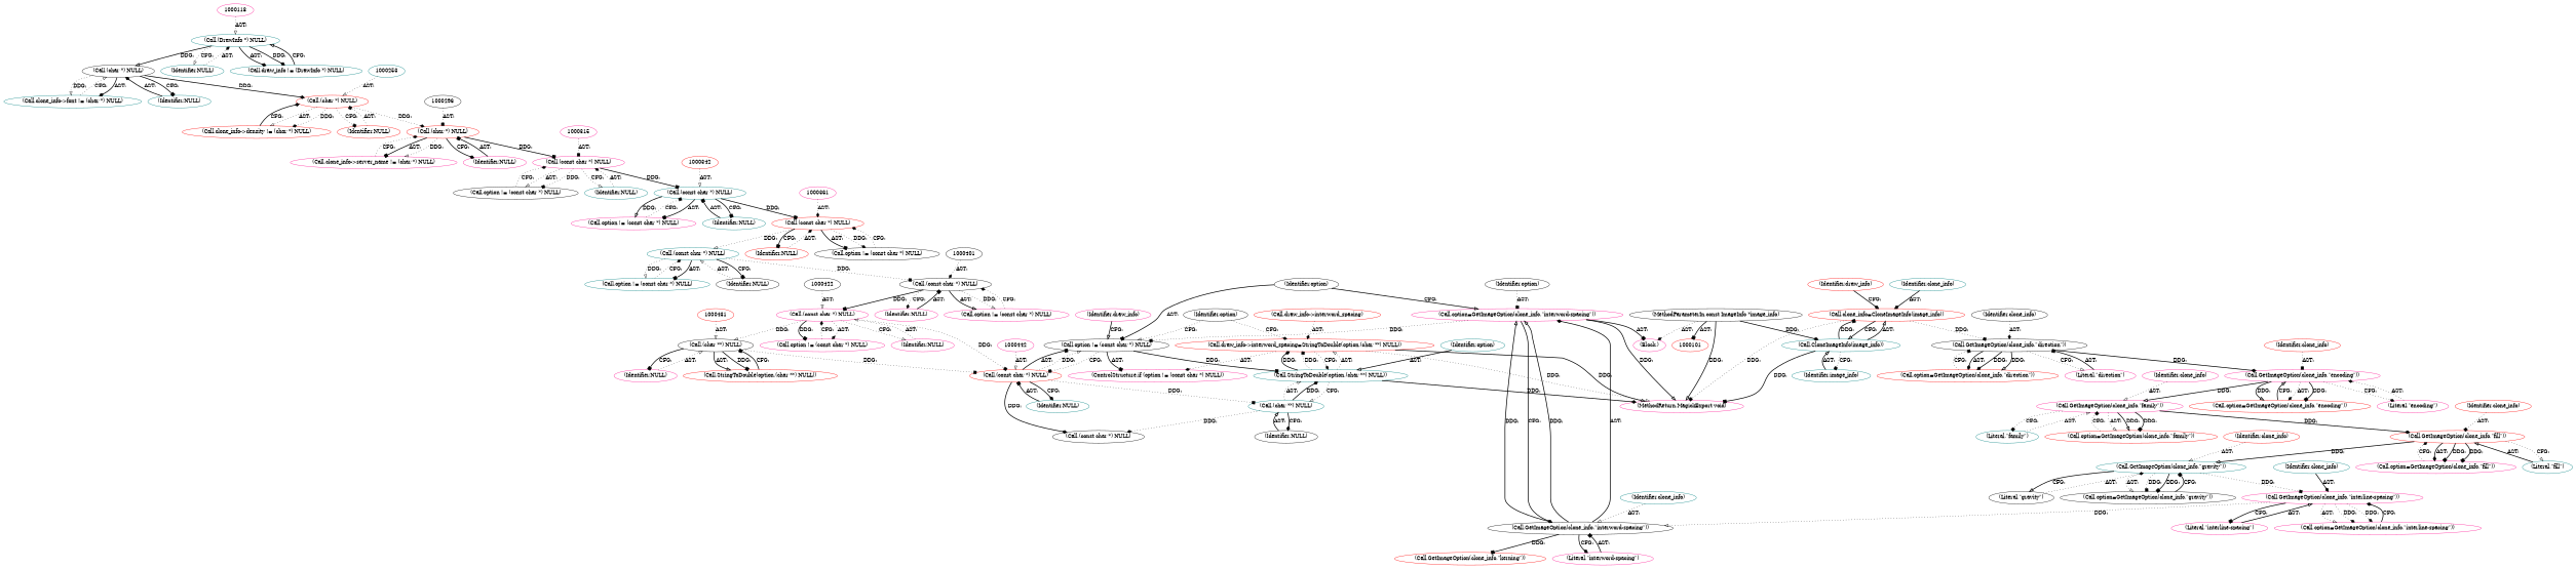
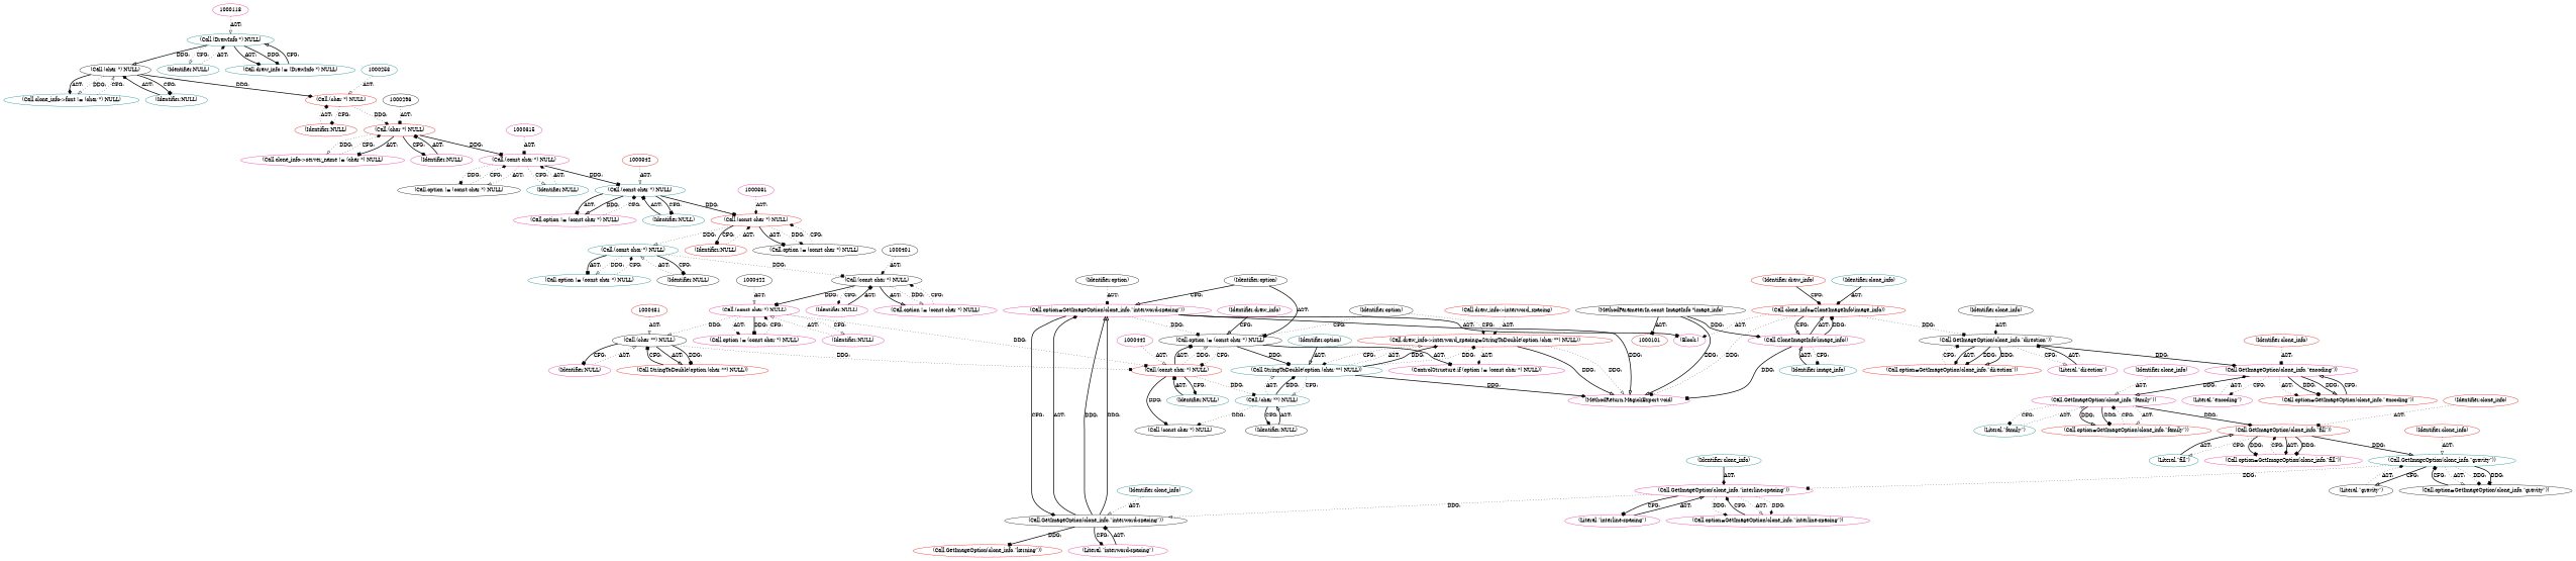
  digraph {
    node [color=deeppink]
    edge [arrowhead=onormal style=dotted]
    n1 [color=red label="(Call,draw_info->interword_spacing=StringToDouble(option,(char **) NULL))"]
    n2 [color=teal label="(Call,StringToDouble(option,(char **) NULL))"]
    n3 [label="(ControlStructure,if (option != (const char *) NULL))"]
    n4 [label="(MethodReturn,MagickExport void)"]
    n5 [color=teal label="(Call,(char **) NULL)"]
    n6 [color=black label="(Call,(const char *) NULL)"]
    n7 [color=black label="(Identifier,NULL)"]
    n8 [color=black label="(Call,option != (const char *) NULL)"]
    n9 [color=red label="(Call,(const char *) NULL)"]
    n10 [color=teal label="(Identifier,NULL)"]
    n11 [label="(Call,option=GetImageOption(clone_info,\"interword-spacing\"))"]
    n12 [color=black label="(Call,GetImageOption(clone_info,\"interword-spacing\"))"]
    n13 [label="(Block,)"]
    n14 [color=red label="(Call,GetImageOption(clone_info,\"kerning\"))"]
    n15 [label="(Literal,\"interword-spacing\")"]
    n16 [label="(Call,GetImageOption(clone_info,\"interline-spacing\"))"]
    n17 [label="(Literal,\"interline-spacing\")"]
    n18 [label="(Call,option=GetImageOption(clone_info,\"interline-spacing\"))"]
    n19 [color=teal label="(Call,GetImageOption(clone_info,\"gravity\"))"]
    n20 [color=black label="(Literal,\"gravity\")"]
    n21 [color=black label="(Call,option=GetImageOption(clone_info,\"gravity\"))"]
    n22 [color=red label="(Call,GetImageOption(clone_info,\"fill\"))"]
    n23 [label="(Call,option=GetImageOption(clone_info,\"fill\"))"]
    n24 [color=teal label="(Literal,\"fill\")"]
    n25 [label="(Call,GetImageOption(clone_info,\"family\"))"]
    n26 [color=red label="(Call,option=GetImageOption(clone_info,\"family\"))"]
    n27 [color=teal label="(Literal,\"family\")"]
    n28 [label="(Call,GetImageOption(clone_info,\"encoding\"))"]
    n29 [color=red label="(Call,option=GetImageOption(clone_info,\"encoding\"))"]
    n30 [label="(Literal,\"encoding\")"]
    n31 [color=black label="(Call,GetImageOption(clone_info,\"direction\"))"]
    n32 [color=red label="(Call,option=GetImageOption(clone_info,\"direction\"))"]
    n33 [label="(Literal,\"direction\")"]
    n34 [color=red label="(Call,clone_info=CloneImageInfo(image_info))"]
-   n35 [color=teal label="(Call,CloneImageInfo(image_info))"]
+   n35 [label="(Call,CloneImageInfo(image_info))"]
    n36 [color=teal label="(Identifier,image_info)"]
    n37 [color=black label="(MethodParameterIn,const ImageInfo *image_info)"]
    1000101 [color=red]
    n39 [label="(Call,(const char *) NULL)"]
    n40 [color=black label="(Call,(char **) NULL)"]
    n41 [label="(Call,option != (const char *) NULL)"]
    n42 [label="(Identifier,NULL)"]
    n43 [label="(Identifier,NULL)"]
    n44 [color=red label="(Call,StringToDouble(option,(char **) NULL))"]
    n45 [color=black label="(Call,(const char *) NULL)"]
    n46 [label="(Identifier,NULL)"]
    n47 [label="(Call,option != (const char *) NULL)"]
    n48 [color=teal label="(Call,(const char *) NULL)"]
    n49 [color=black label="(Identifier,NULL)"]
    n50 [color=teal label="(Call,option != (const char *) NULL)"]
    n51 [color=red label="(Call,(const char *) NULL)"]
    n52 [color=red label="(Identifier,NULL)"]
    n53 [color=black label="(Call,option != (const char *) NULL)"]
    n54 [color=teal label="(Call,(const char *) NULL)"]
    n55 [color=teal label="(Identifier,NULL)"]
    n56 [label="(Call,option != (const char *) NULL)"]
    n57 [label="(Call,(const char *) NULL)"]
    n58 [color=black label="(Call,option != (const char *) NULL)"]
    n59 [color=teal label="(Identifier,NULL)"]
    n60 [color=red label="(Call,(char *) NULL)"]
    n61 [label="(Call,clone_info->server_name != (char *) NULL)"]
    n62 [label="(Identifier,NULL)"]
    n63 [color=red label="(Call,(char *) NULL)"]
-   n64 [color=red label="(Call,clone_info->density != (char *) NULL)"]
    n65 [color=red label="(Identifier,NULL)"]
    n66 [color=black label="(Call,(char *) NULL)"]
    n67 [color=teal label="(Identifier,NULL)"]
    n68 [color=teal label="(Call,clone_info->font != (char *) NULL)"]
    n69 [color=teal label="(Call,(DrawInfo *) NULL)"]
    n70 [color=teal label="(Identifier,NULL)"]
    n71 [color=teal label="(Call,draw_info != (DrawInfo *) NULL)"]
    n72 [color=teal label="(Identifier,clone_info)"]
    n73 [label="(Identifier,draw_info)"]
    n74 [color=black label="(Identifier,clone_info)"]
    n75 [color=red label="(Identifier,draw_info)"]
    n76 [color=teal label="(Identifier,clone_info)"]
    n77 [color=black label="(Identifier,option)"]
    n78 [color=teal label="(Identifier,option)"]
    n79 [color=red label="(Identifier,clone_info)"]
    n80 [color=black label="(Identifier,option)"]
    n81 [color=black label="(Identifier,option)"]
    n82 [color=teal label="(Identifier,clone_info)"]
    n83 [color=red label="(Call,draw_info->interword_spacing)"]
    n84 [color=red label="(Identifier,clone_info)"]
    n85 [color=red label="(Identifier,clone_info)"]
    n86 [label="(Identifier,clone_info)"]
    1000442
    1000422 [color=black]
    1000401 [color=black]
    1000361
    1000342 [color=red]
    1000315
    1000296 [color=black]
    1000253 [color=teal]
    1000118
    1000431 [color=red]
    n1 -> n2 [arrowhead=diamond label="CFG: "]
    n1 -> n3 [arrowhead=diamond label="AST: "]
    n1 -> n4 [label="DDG: " style=bold]
    n1 -> n4 [label="DDG: "]
    n2 -> n1 [label="AST: "]
    n2 -> n1 [arrowhead=diamond label="DDG: " style=bold]
    n2 -> n1 [arrowhead=box label="DDG: "]
    n2 -> n4 [arrowhead=diamond label="DDG: " style=bold]
    n2 -> n5 [label="CFG: "]
    n5 -> n2 [label="AST: "]
    n5 -> n2 [arrowhead=diamond label="DDG: " style=bold]
    n5 -> n6 [arrowhead=diamond label="DDG: "]
    n5 -> n7 [arrowhead=diamond label="CFG: " style=bold]
    n7 -> n5 [label="AST: " style=bold]
    n8 -> n2 [arrowhead=box label="DDG: " style=bold]
    n8 -> n3 [arrowhead=box label="AST: " style=bold]
    n8 -> n9 [arrowhead=box label="CFG: "]
    n9 -> n5 [arrowhead=box label="DDG: "]
    n9 -> n6 [arrowhead=diamond label="DDG: " style=bold]
    n9 -> n8 [arrowhead=box label="AST: " style=bold]
    n9 -> n8 [label="DDG: "]
    n9 -> n10 [arrowhead=diamond label="CFG: " style=bold]
    n10 -> n9 [arrowhead=box label="AST: " style=bold]
    n11 -> n4 [label="DDG: " style=bold]
    n11 -> n8 [arrowhead=box label="DDG: "]
    n11 -> n12 [arrowhead=diamond label="CFG: " style=bold]
    n11 -> n13 [arrowhead=box label="AST: " style=bold]
    n12 -> n11 [arrowhead=diamond label="AST: " style=bold]
    n12 -> n11 [label="DDG: " style=bold]
    n12 -> n11 [label="DDG: " style=bold]
    n12 -> n14 [arrowhead=box label="DDG: " style=bold]
    n12 -> n15 [arrowhead=diamond label="CFG: " style=bold]
    n15 -> n12 [arrowhead=box label="AST: " style=bold]
    n16 -> n12 [label="DDG: "]
    n16 -> n17 [arrowhead=box label="CFG: " style=bold]
    n16 -> n18 [label="AST: "]
    n16 -> n18 [arrowhead=diamond label="DDG: "]
    n16 -> n18 [arrowhead=diamond label="DDG: "]
    n17 -> n16 [label="AST: " style=bold]
    n18 -> n16 [arrowhead=diamond label="CFG: " style=bold]
    n19 -> n16 [arrowhead=box label="DDG: "]
    n19 -> n20 [label="CFG: " style=bold]
    n19 -> n21 [label="AST: "]
    n19 -> n21 [arrowhead=box label="DDG: "]
    n19 -> n21 [arrowhead=box label="DDG: " style=bold]
    n20 -> n19 [arrowhead=diamond label="AST: "]
    n21 -> n19 [arrowhead=box label="CFG: " style=bold]
    n22 -> n19 [label="DDG: " style=bold]
    n22 -> n23 [arrowhead=diamond label="AST: " style=bold]
    n22 -> n23 [arrowhead=box label="DDG: " style=bold]
    n22 -> n23 [arrowhead=box label="DDG: " style=bold]
    n22 -> n24 [label="CFG: "]
    n23 -> n22 [arrowhead=diamond label="CFG: "]
    n24 -> n22 [label="AST: " style=bold]
    n25 -> n22 [arrowhead=diamond label="DDG: " style=bold]
    n25 -> n26 [label="AST: "]
    n25 -> n26 [label="DDG: " style=bold]
    n25 -> n26 [arrowhead=box label="DDG: " style=bold]
    n25 -> n27 [arrowhead=box label="CFG: "]
    n26 -> n25 [arrowhead=box label="CFG: "]
    n27 -> n25 [label="AST: "]
    n28 -> n25 [label="DDG: " style=bold]
    n28 -> n29 [arrowhead=diamond label="AST: "]
    n28 -> n29 [arrowhead=box label="DDG: " style=bold]
    n28 -> n29 [label="DDG: " style=bold]
    n28 -> n30 [arrowhead=diamond label="CFG: "]
    n29 -> n28 [label="CFG: " style=bold]
    n30 -> n28 [arrowhead=diamond label="AST: "]
    n31 -> n28 [arrowhead=diamond label="DDG: " style=bold]
    n31 -> n32 [arrowhead=diamond label="AST: " style=bold]
    n31 -> n32 [arrowhead=diamond label="DDG: " style=bold]
    n31 -> n32 [label="DDG: " style=bold]
    n31 -> n33 [label="CFG: "]
    n32 -> n31 [arrowhead=box label="CFG: "]
    n33 -> n31 [arrowhead=box label="AST: " style=bold]
    n34 -> n4 [arrowhead=box label="DDG: "]
-   n37 -> n13 [arrowhead=diamond label="AST: "]
+   n34 -> n13 [arrowhead=diamond label="AST: "]
    n34 -> n31 [arrowhead=box label="DDG: "]
    n34 -> n35 [label="CFG: " style=bold]
    n35 -> n4 [arrowhead=box label="DDG: " style=bold]
    n35 -> n34 [label="AST: " style=bold]
    n35 -> n34 [arrowhead=box label="DDG: " style=bold]
    n35 -> n36 [arrowhead=box label="CFG: "]
    n36 -> n35 [label="AST: " style=bold]
    n37 -> n4 [label="DDG: " style=bold]
    n37 -> n35 [arrowhead=diamond label="DDG: " style=bold]
    n37 -> 1000101 [arrowhead=box label="AST: " style=bold]
    n39 -> n9 [arrowhead=box label="DDG: "]
    n39 -> n40 [label="DDG: "]
    n39 -> n41 [arrowhead=diamond label="AST: "]
    n39 -> n41 [arrowhead=box label="DDG: " style=bold]
    n39 -> n42 [label="CFG: "]
    n40 -> n9 [arrowhead=box label="DDG: "]
    n40 -> n43 [arrowhead=box label="CFG: " style=bold]
    n40 -> n44 [label="AST: " style=bold]
    n40 -> n44 [arrowhead=box label="DDG: " style=bold]
    n41 -> n39 [arrowhead=diamond label="CFG: "]
    n42 -> n39 [label="AST: "]
    n43 -> n40 [label="AST: "]
    n44 -> n40 [arrowhead=box label="CFG: " style=bold]
    n45 -> n39 [arrowhead=box label="DDG: " style=bold]
    n45 -> n46 [arrowhead=diamond label="CFG: "]
    n45 -> n47 [label="AST: " style=bold]
    n45 -> n47 [label="DDG: "]
    n46 -> n45 [arrowhead=box label="AST: " style=bold]
    n47 -> n45 [arrowhead=diamond label="CFG: "]
    n48 -> n45 [arrowhead=box label="DDG: "]
    n48 -> n49 [arrowhead=box label="CFG: " style=bold]
    n48 -> n50 [arrowhead=box label="AST: " style=bold]
    n48 -> n50 [label="DDG: "]
    n49 -> n48 [label="AST: "]
    n50 -> n48 [arrowhead=diamond label="CFG: "]
    n51 -> n48 [label="DDG: "]
    n51 -> n52 [arrowhead=box label="CFG: " style=bold]
    n51 -> n53 [arrowhead=box label="AST: " style=bold]
    n51 -> n53 [arrowhead=diamond label="DDG: "]
    n52 -> n51 [arrowhead=diamond label="AST: "]
    n53 -> n51 [arrowhead=diamond label="CFG: "]
    n54 -> n51 [arrowhead=box label="DDG: " style=bold]
    n54 -> n55 [arrowhead=box label="CFG: " style=bold]
    n54 -> n56 [arrowhead=box label="AST: " style=bold]
    n54 -> n56 [label="DDG: " style=bold]
    n55 -> n54 [arrowhead=box label="AST: " style=bold]
    n56 -> n54 [arrowhead=box label="CFG: "]
    n57 -> n54 [arrowhead=box label="DDG: " style=bold]
    n57 -> n58 [label="AST: "]
    n57 -> n58 [arrowhead=box label="DDG: "]
    n57 -> n59 [label="CFG: "]
    n58 -> n57 [arrowhead=diamond label="CFG: "]
    n59 -> n57 [arrowhead=diamond label="AST: "]
    n60 -> n57 [arrowhead=box label="DDG: " style=bold]
    n60 -> n61 [arrowhead=box label="AST: " style=bold]
    n60 -> n61 [label="DDG: "]
    n60 -> n62 [arrowhead=diamond label="CFG: " style=bold]
    n61 -> n60 [arrowhead=diamond label="CFG: "]
    n62 -> n60 [arrowhead=box label="AST: " style=bold]
    n63 -> n60 [arrowhead=diamond label="DDG: "]
-   n63 -> n64 [label="AST: "]
-   n63 -> n64 [arrowhead=diamond label="DDG: "]
    n63 -> n65 [arrowhead=box label="CFG: "]
-   n64 -> n63 [arrowhead=diamond label="CFG: " style=bold]
    n65 -> n63 [arrowhead=box label="AST: "]
    n66 -> n63 [arrowhead=diamond label="DDG: " style=bold]
    n66 -> n67 [arrowhead=box label="CFG: " style=bold]
    n66 -> n68 [arrowhead=diamond label="AST: " style=bold]
    n66 -> n68 [label="DDG: "]
    n67 -> n66 [arrowhead=diamond label="AST: " style=bold]
    n68 -> n66 [label="CFG: "]
    n69 -> n66 [label="DDG: " style=bold]
    n69 -> n70 [label="CFG: "]
    n69 -> n71 [arrowhead=diamond label="AST: " style=bold]
    n69 -> n71 [arrowhead=diamond label="DDG: " style=bold]
    n70 -> n69 [arrowhead=diamond label="AST: "]
    n71 -> n69 [label="CFG: " style=bold]
    n72 -> n16 [arrowhead=diamond label="AST: " style=bold]
    n73 -> n8 [label="CFG: " style=bold]
    n74 -> n31 [arrowhead=diamond label="AST: "]
    n75 -> n34 [arrowhead=diamond label="CFG: " style=bold]
    n76 -> n12 [label="AST: "]
    n77 -> n11 [arrowhead=box label="AST: "]
    n78 -> n2 [label="AST: " style=bold]
    n79 -> n28 [arrowhead=box label="AST: "]
    n80 -> n1 [arrowhead=diamond label="CFG: "]
    n80 -> n8 [label="CFG: "]
    n81 -> n8 [arrowhead=box label="AST: " style=bold]
    n81 -> n11 [label="CFG: " style=bold]
    n82 -> n34 [arrowhead=diamond label="AST: " style=bold]
    n83 -> n1 [arrowhead=diamond label="AST: "]
    n84 -> n19 [label="AST: "]
    n85 -> n22 [arrowhead=box label="AST: "]
    n86 -> n25 [label="AST: "]
    1000442 -> n9 [label="AST: "]
    1000422 -> n39 [label="AST: "]
    1000401 -> n45 [arrowhead=diamond label="AST: "]
    1000361 -> n51 [arrowhead=diamond label="AST: "]
    1000342 -> n54 [label="AST: "]
    1000315 -> n57 [arrowhead=box label="AST: "]
    1000296 -> n60 [arrowhead=box label="AST: "]
    1000253 -> n63 [label="AST: "]
    1000118 -> n69 [label="AST: "]
    1000431 -> n40 [label="AST: "]
  }
